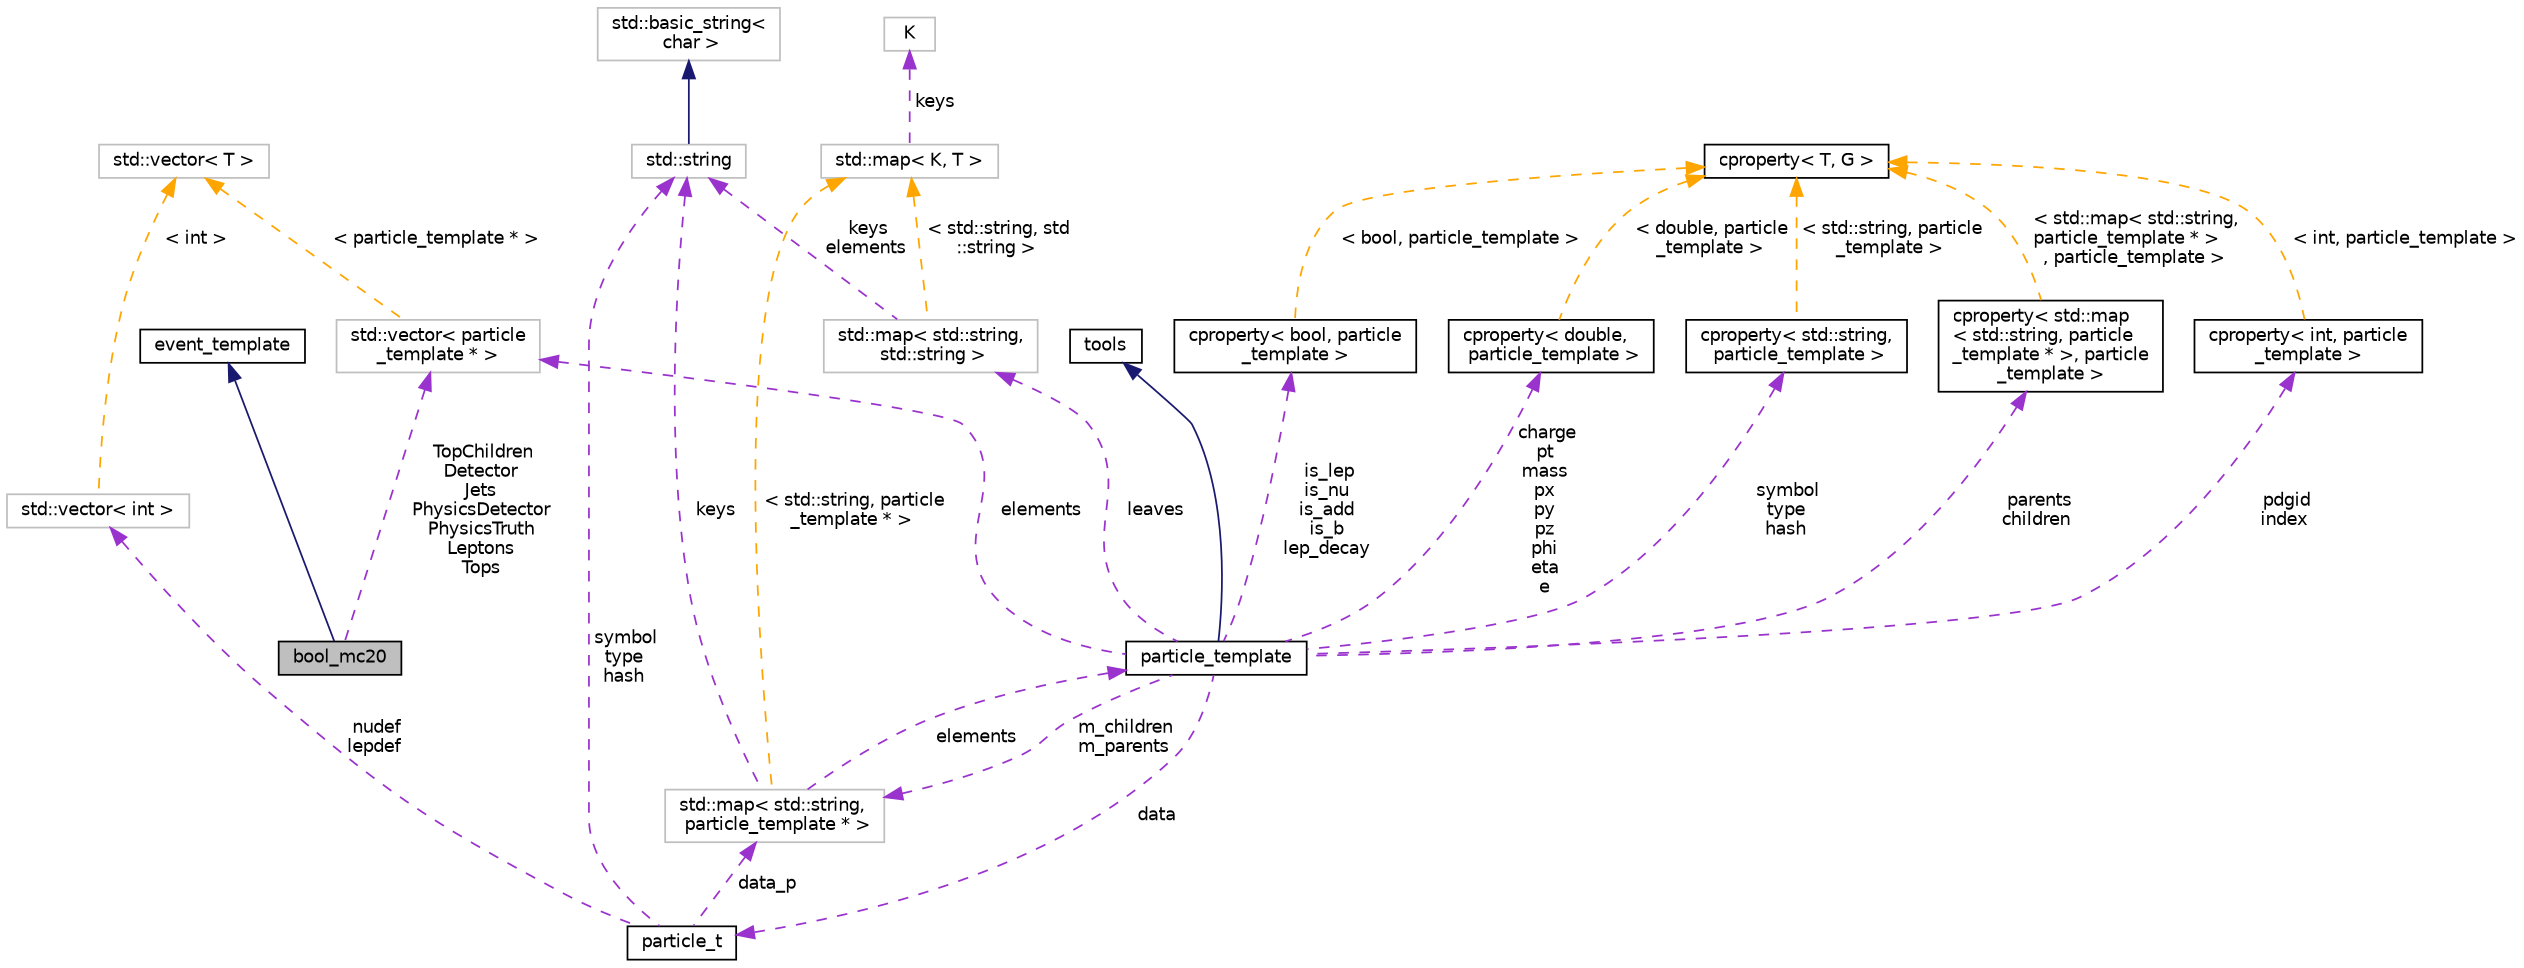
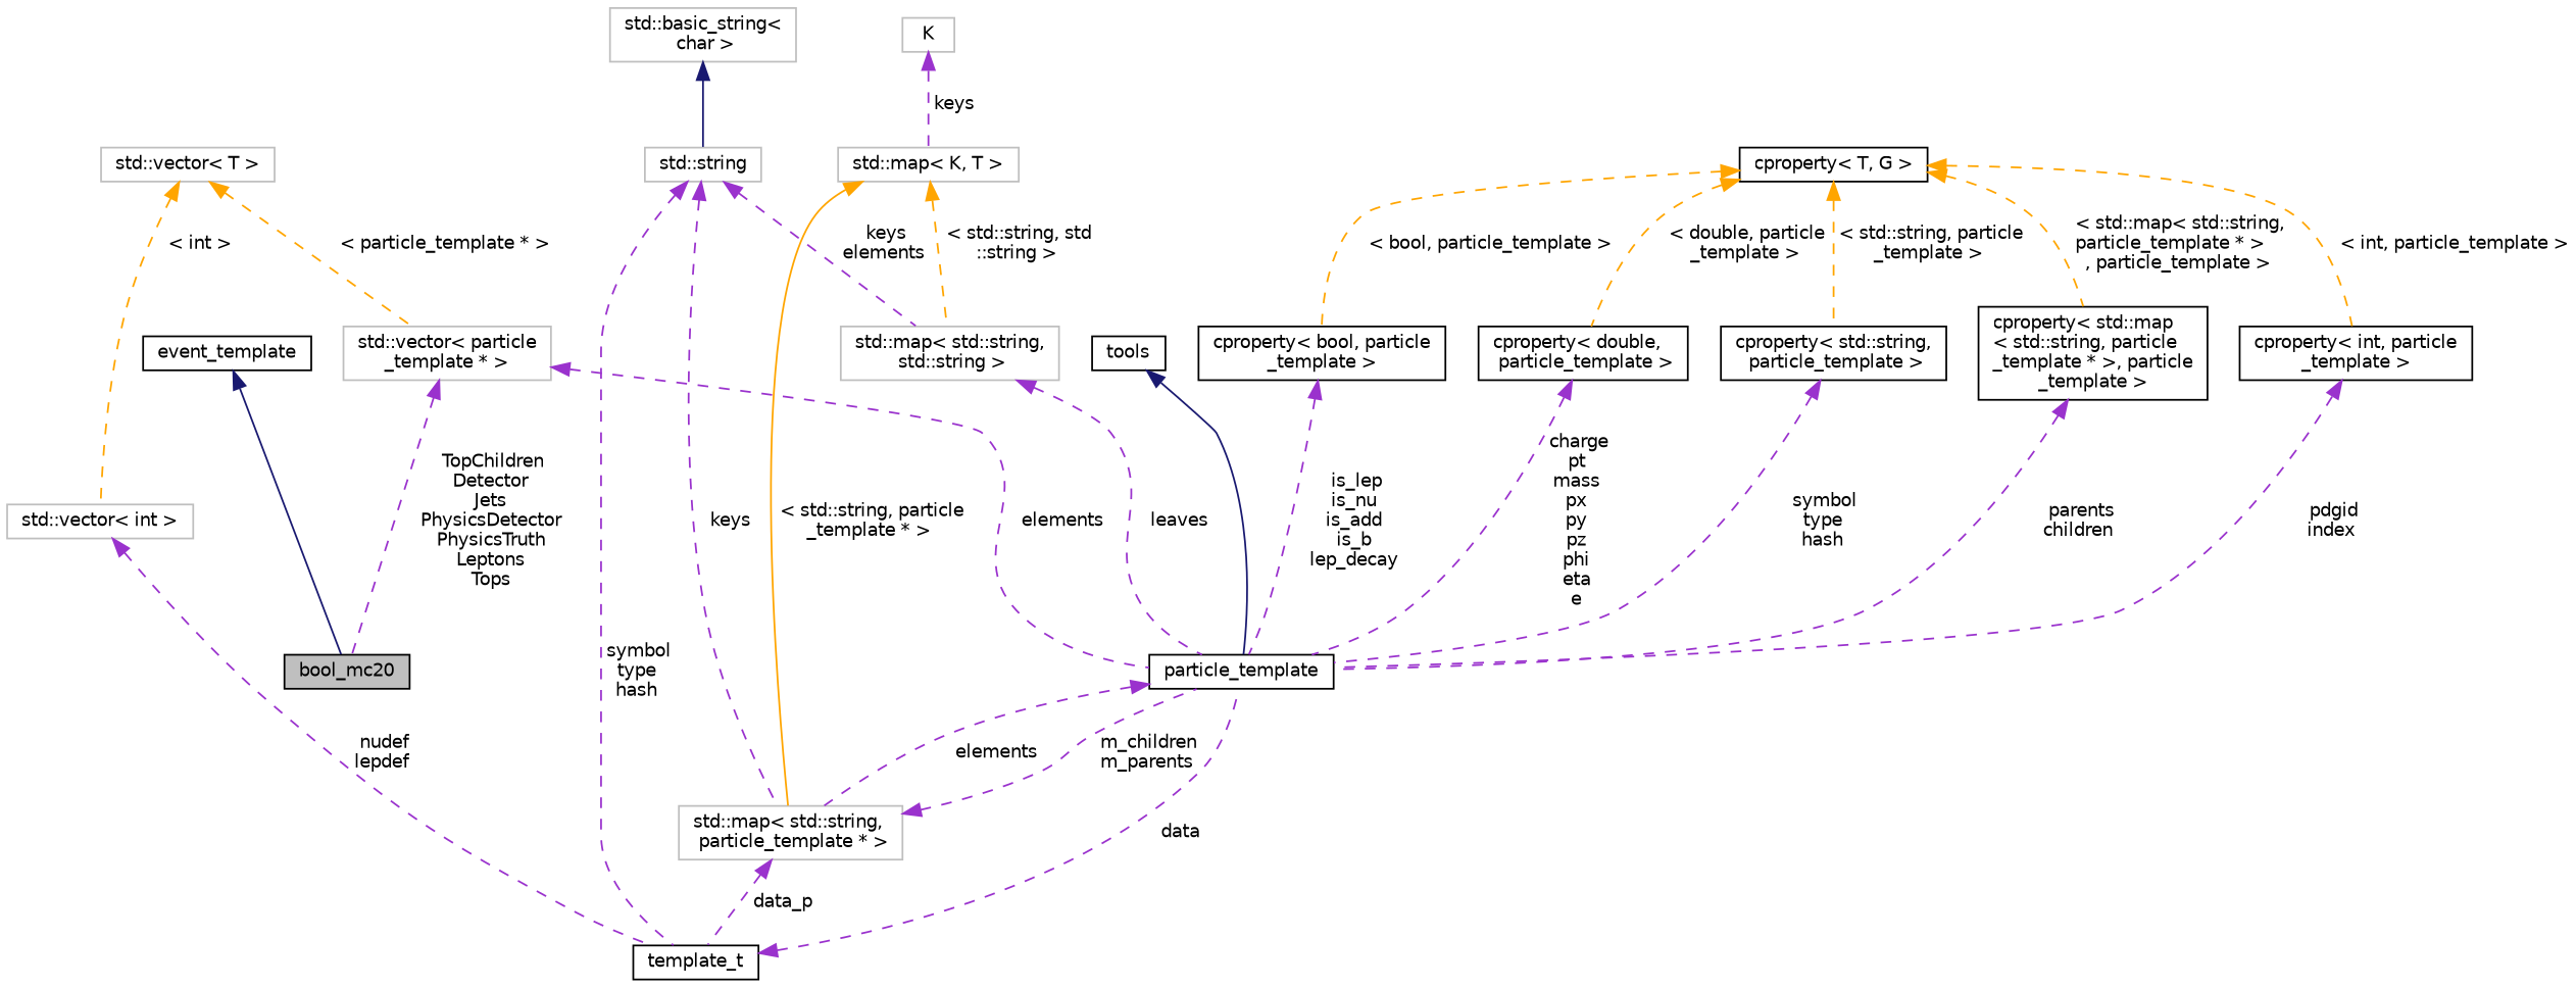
  digraph {
    rankdir=TB
    node [color=black fillcolor=white fontname=Helvetica fontsize=10 shape=record style=filled]
    edge [color=darkorchid3 dir=back fontname=Helvetica fontsize=10 labelfontname=Helvetica labelfontsize=10 style=dashed]
    n1 [fillcolor=grey75 fontcolor=black height=0.2 label=bool_mc20 width=0.4]
    n2 [height=0.2 label=event_template width=0.4]
    n3 [color=grey75 height=0.2 label="std::vector\< particle\l_template * \>" width=0.4]
    n4 [height=0.2 label=particle_template width=0.4]
    n5 [color=grey75 height=0.2 label="std::map\< std::string,\l particle_template * \>" width=0.4]
-   n6 [height=0.2 label=particle_t width=0.4]
+   n6 [height=0.2 label=template_t width=0.4]
    n7 [height=0.2 label=tools width=0.4]
    n8 [color=grey75 height=0.2 label="std::string" width=0.4]
    n9 [color=grey75 height=0.2 label="std::map\< std::string,\l std::string \>" width=0.4]
    n10 [color=grey75 height=0.2 label="std::basic_string\<\l char \>" width=0.4]
    n11 [color=grey75 height=0.2 label="std::map\< K, T \>" width=0.4]
    n12 [color=grey75 height=0.2 label=K width=0.4]
    n13 [color=grey75 height=0.2 label="std::vector\< T \>" width=0.4]
    n14 [color=grey75 height=0.2 label="std::vector\< int \>" width=0.4]
    n15 [height=0.2 label="cproperty\< int, particle\l_template \>" width=0.4]
    n16 [height=0.2 label="cproperty\< T, G \>" width=0.4]
    n17 [height=0.2 label="cproperty\< bool, particle\l_template \>" width=0.4]
    n18 [height=0.2 label="cproperty\< double,\l particle_template \>" width=0.4]
    n19 [height=0.2 label="cproperty\< std::string,\l particle_template \>" width=0.4]
    n20 [height=0.2 label="cproperty\< std::map\l\< std::string, particle\l_template * \>, particle\l_template \>" width=0.4]
    n2 -> n1 [color=midnightblue style=solid]
    n3 -> n1 [label=" TopChildren\nDetector\nJets\nPhysicsDetector\nPhysicsTruth\nLeptons\nTops"]
    n3 -> n4 [label=" elements"]
    n4 -> n5 [label=" elements"]
    n5 -> n4 [label=" m_children\nm_parents"]
    n5 -> n6 [label=" data_p"]
    n6 -> n4 [label=" data"]
    n7 -> n4 [color=midnightblue style=solid]
    n8 -> n5 [label=" keys"]
    n8 -> n6 [label=" symbol\ntype\nhash"]
    n8 -> n9 [label=" keys\nelements"]
    n9 -> n4 [label=" leaves"]
    n10 -> n8 [color=midnightblue style=solid]
-   n11 -> n5 [color=orange label=" \< std::string, particle\l_template * \>"]
+   n11 -> n5 [color=orange label=" \< std::string, particle\l_template * \>" style=solid]
    n11 -> n9 [color=orange label=" \< std::string, std\l::string \>"]
    n12 -> n11 [label=" keys"]
    n13 -> n3 [color=orange label=" \< particle_template * \>"]
    n13 -> n14 [color=orange label=" \< int \>"]
    n14 -> n6 [label=" nudef\nlepdef"]
    n15 -> n4 [label=" pdgid\nindex"]
    n16 -> n15 [color=orange label=" \< int, particle_template \>"]
    n16 -> n17 [color=orange label=" \< bool, particle_template \>"]
    n16 -> n18 [color=orange label=" \< double, particle\l_template \>"]
    n16 -> n19 [color=orange label=" \< std::string, particle\l_template \>"]
    n16 -> n20 [color=orange label=" \< std::map\< std::string,\l particle_template * \>\l, particle_template \>"]
    n17 -> n4 [label=" is_lep\nis_nu\nis_add\nis_b\nlep_decay"]
    n18 -> n4 [label=" charge\npt\nmass\npx\npy\npz\nphi\neta\ne"]
    n19 -> n4 [label=" symbol\ntype\nhash"]
    n20 -> n4 [label=" parents\nchildren"]
  }
